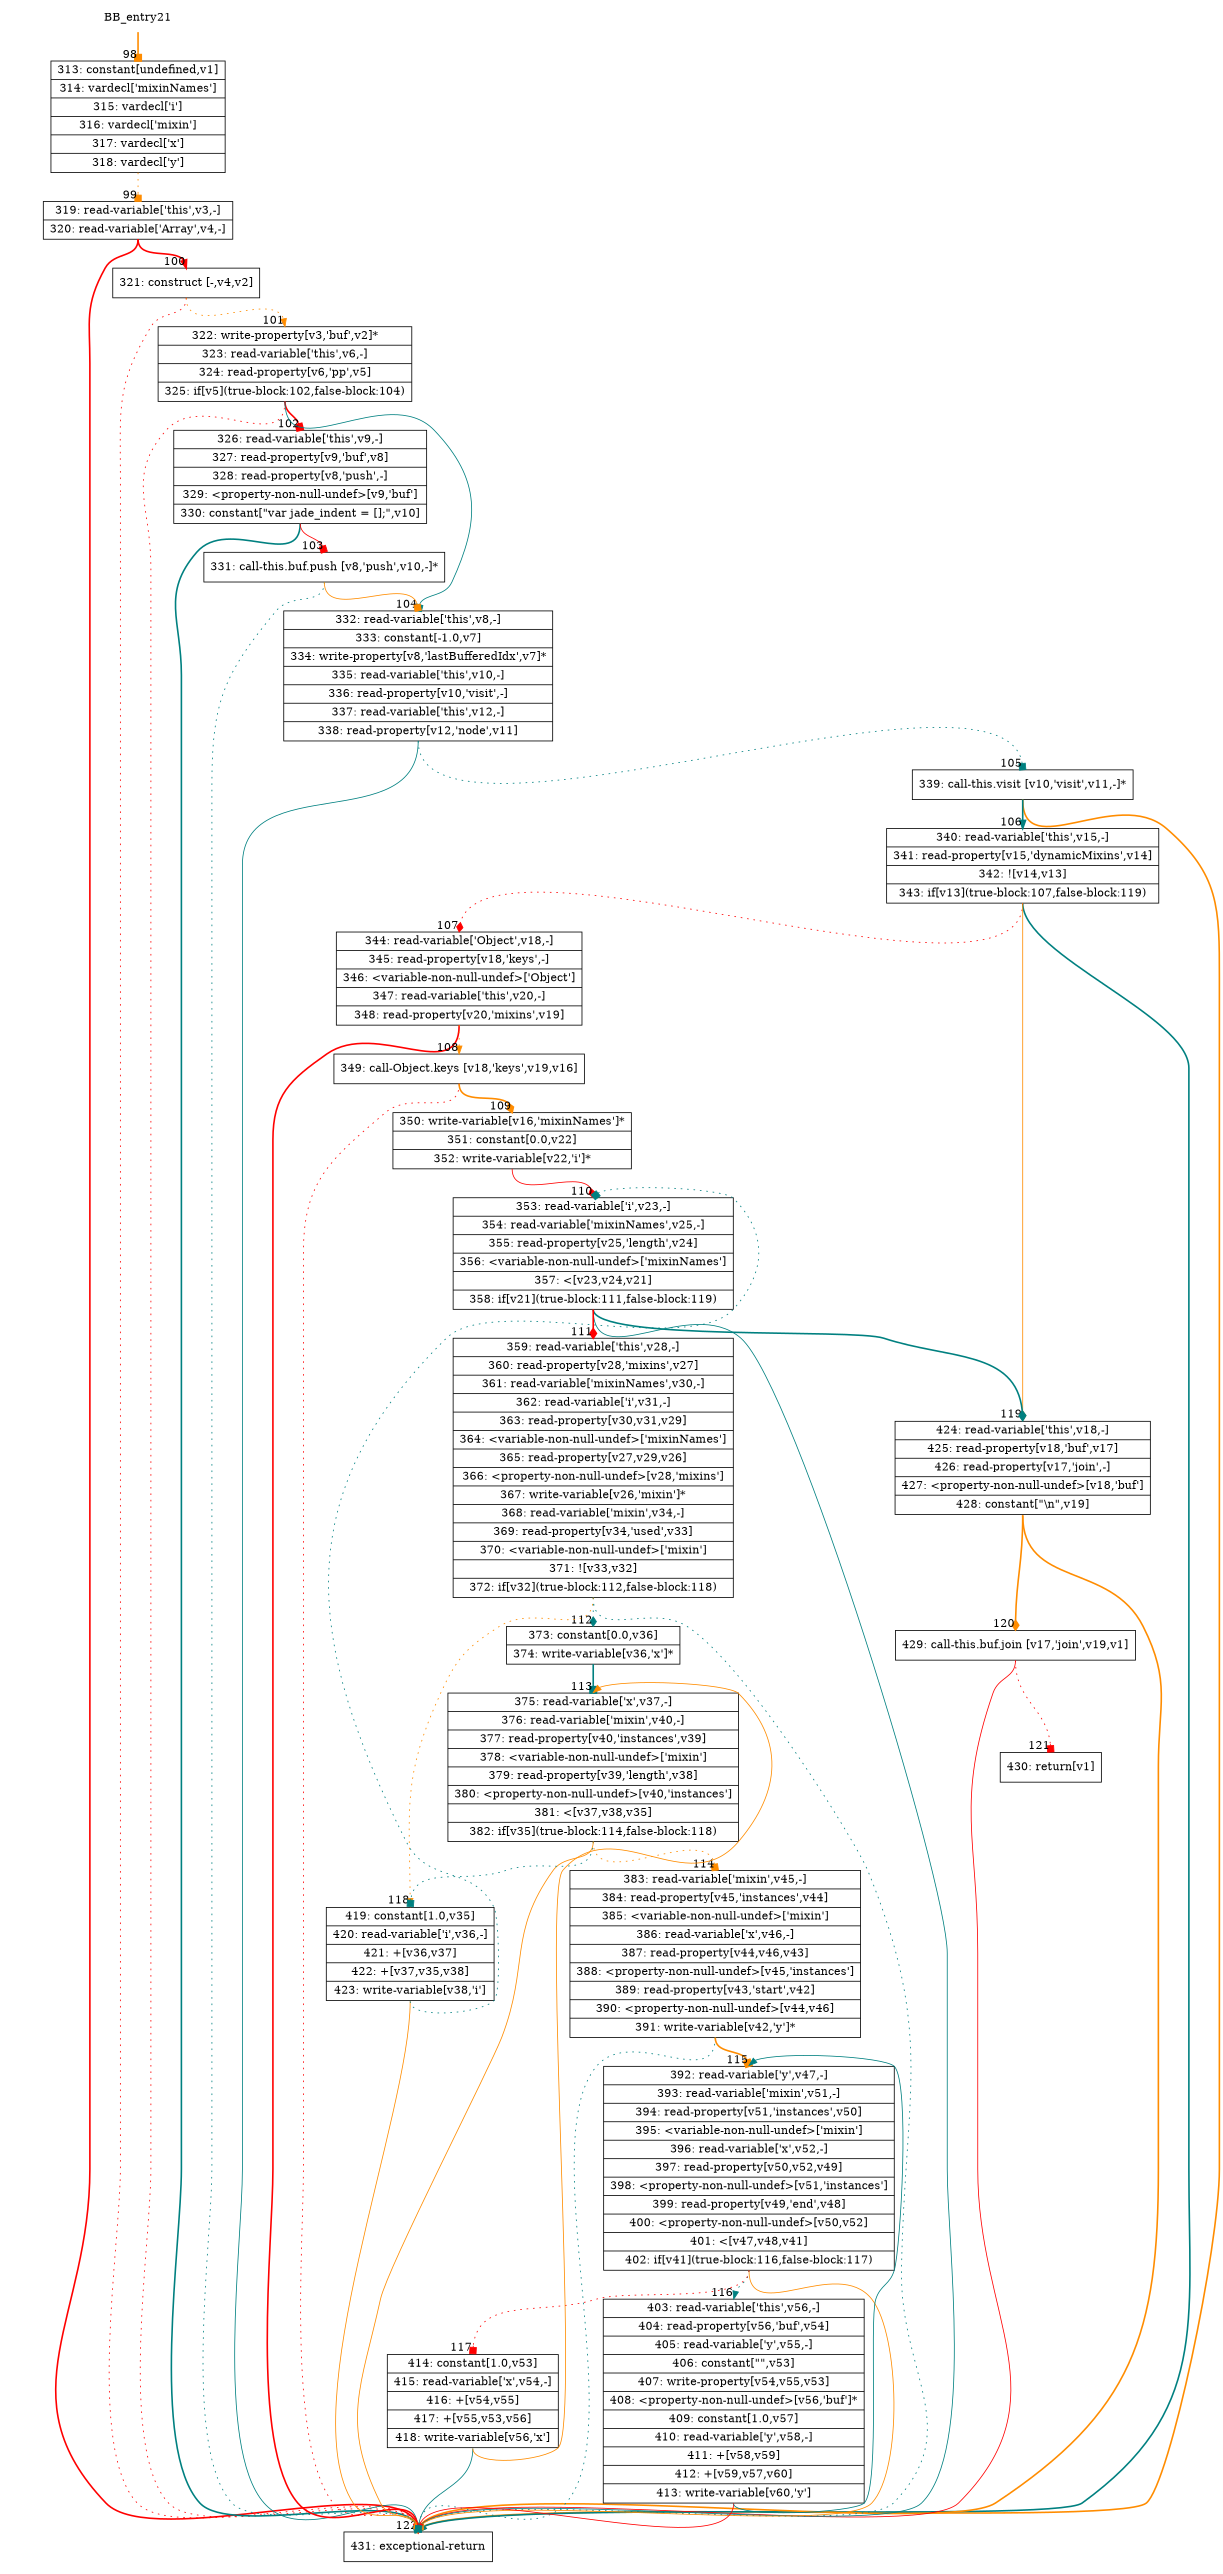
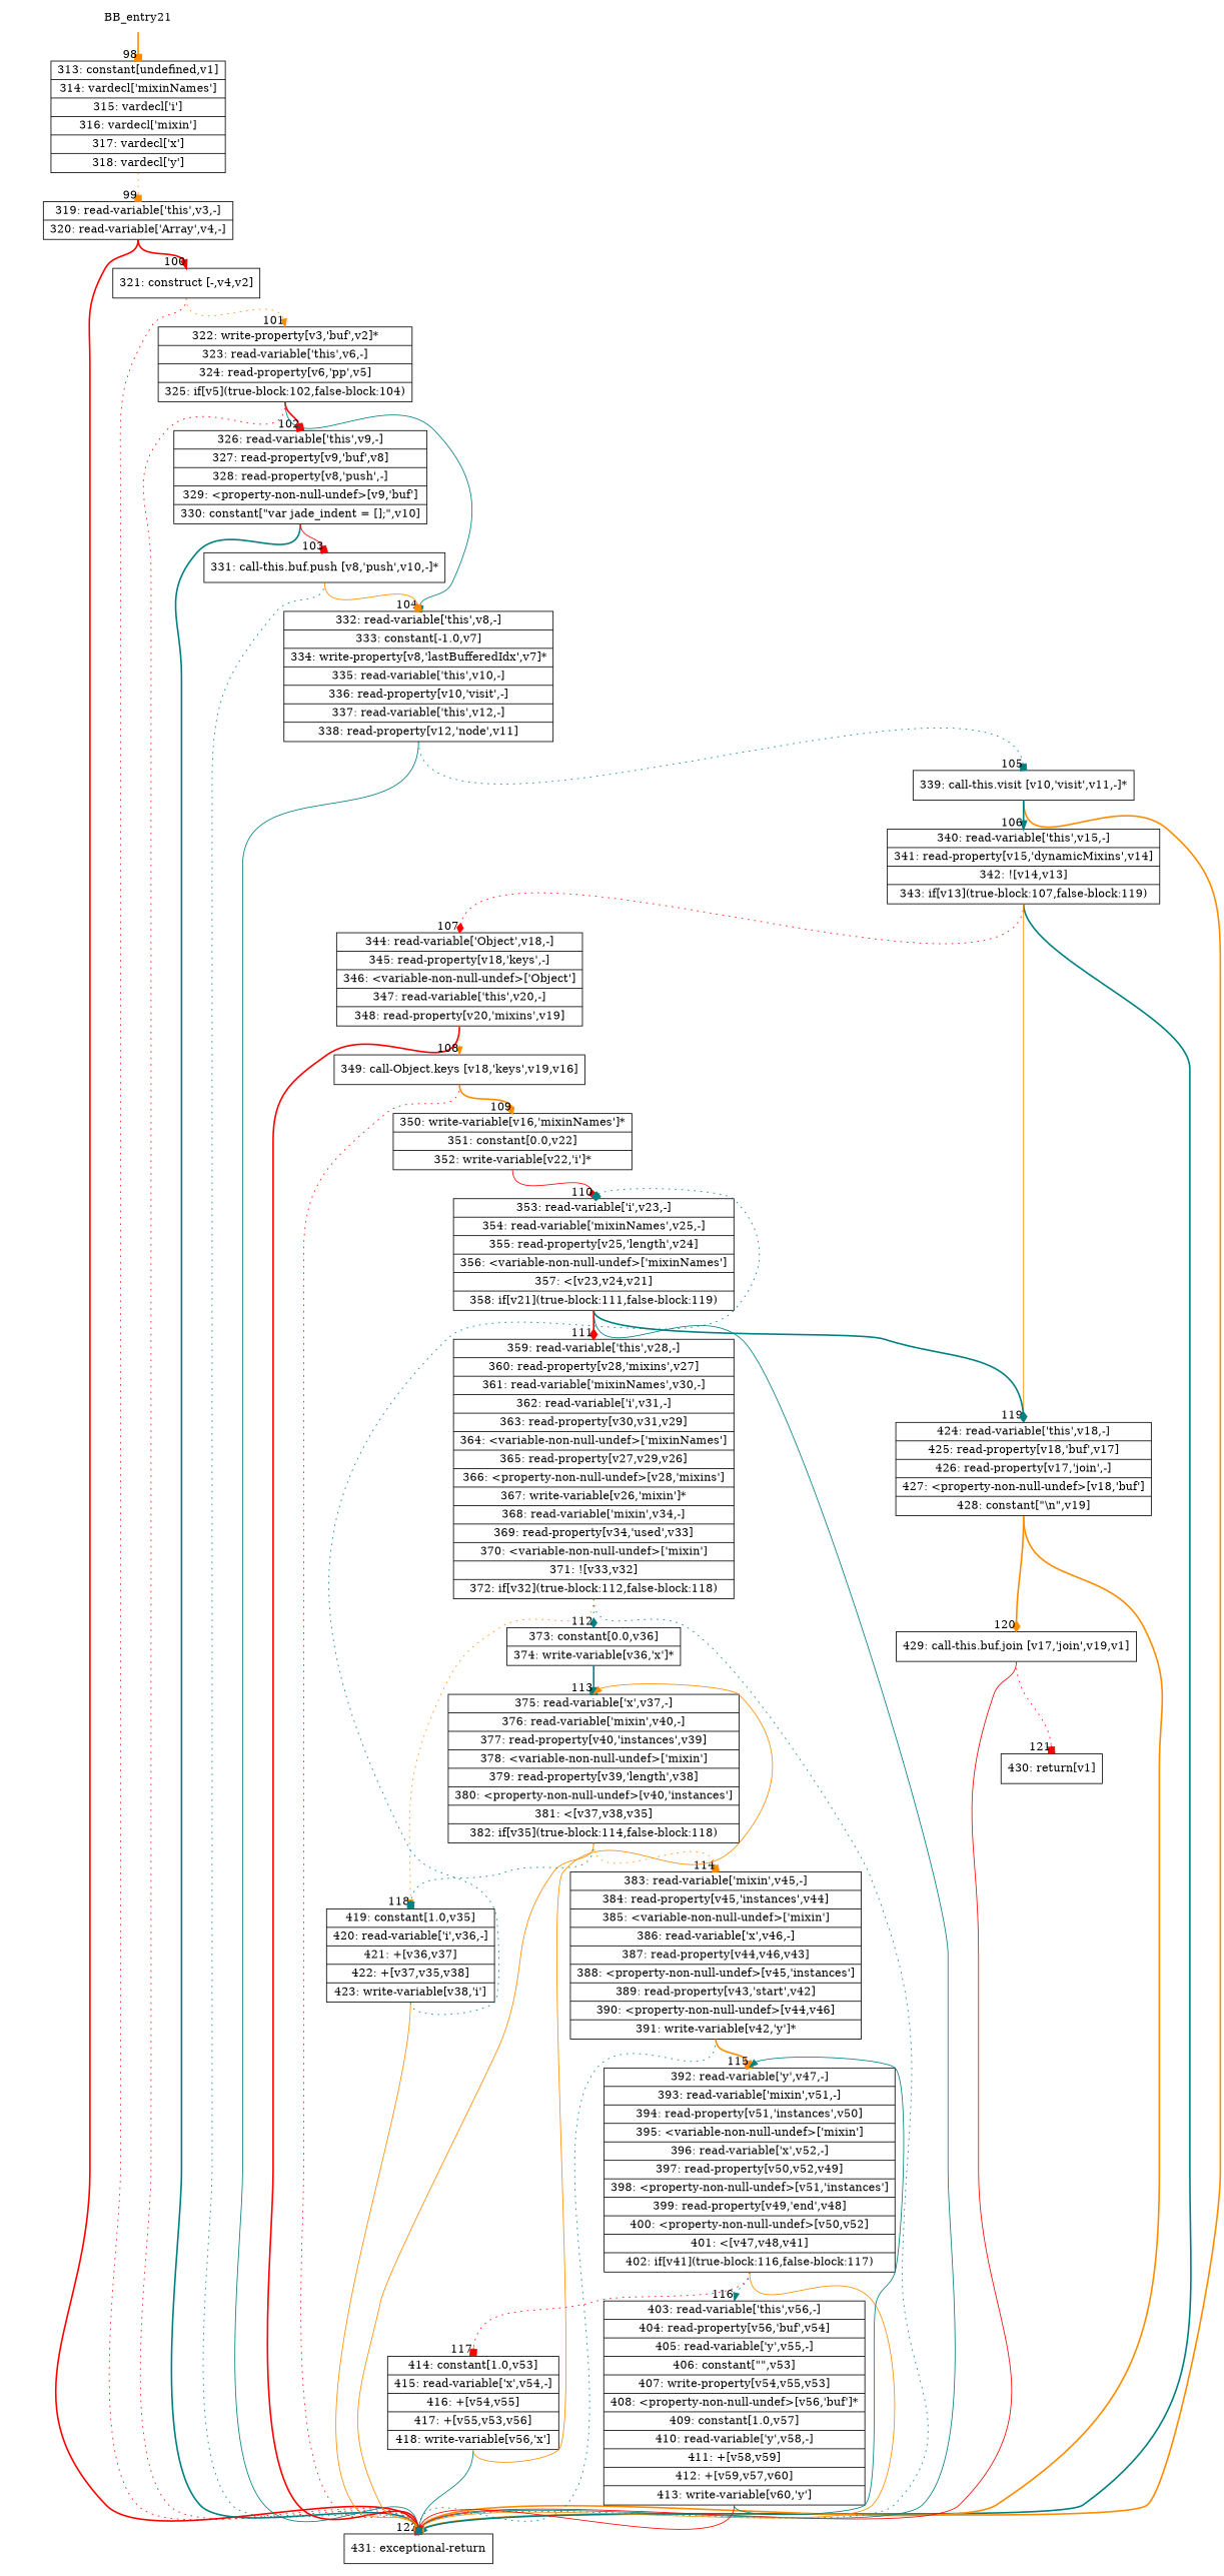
  digraph {
    rankdir=TD
    node [shape=record]
    edge [arrowhead=box color=teal headport=n style=dotted tailport=s]
    n1 [label=BB_entry21 shape=none]
    n2 [label="{313: constant[undefined,v1]|314: vardecl['mixinNames']|315: vardecl['i']|316: vardecl['mixin']|317: vardecl['x']|318: vardecl['y']}"]
    n3 [label="{319: read-variable['this',v3,-]|320: read-variable['Array',v4,-]}"]
    n4 [label="{321: construct [-,v4,v2]}"]
    n5 [label="{431: exceptional-return}"]
    n6 [label="{322: write-property[v3,'buf',v2]*|323: read-variable['this',v6,-]|324: read-property[v6,'pp',v5]|325: if[v5](true-block:102,false-block:104)}"]
    n7 [label="{326: read-variable['this',v9,-]|327: read-property[v9,'buf',v8]|328: read-property[v8,'push',-]|329: \<property-non-null-undef\>[v9,'buf']|330: constant[\"var jade_indent = [];\",v10]}"]
    n8 [label="{332: read-variable['this',v8,-]|333: constant[-1.0,v7]|334: write-property[v8,'lastBufferedIdx',v7]*|335: read-variable['this',v10,-]|336: read-property[v10,'visit',-]|337: read-variable['this',v12,-]|338: read-property[v12,'node',v11]}"]
    n9 [label="{331: call-this.buf.push [v8,'push',v10,-]*}"]
    n10 [label="{339: call-this.visit [v10,'visit',v11,-]*}"]
    n11 [label="{340: read-variable['this',v15,-]|341: read-property[v15,'dynamicMixins',v14]|342: ![v14,v13]|343: if[v13](true-block:107,false-block:119)}"]
    n12 [label="{344: read-variable['Object',v18,-]|345: read-property[v18,'keys',-]|346: \<variable-non-null-undef\>['Object']|347: read-variable['this',v20,-]|348: read-property[v20,'mixins',v19]}"]
    n13 [label="{424: read-variable['this',v18,-]|425: read-property[v18,'buf',v17]|426: read-property[v17,'join',-]|427: \<property-non-null-undef\>[v18,'buf']|428: constant[\"\\n\",v19]}"]
    n14 [label="{349: call-Object.keys [v18,'keys',v19,v16]}"]
    n15 [label="{429: call-this.buf.join [v17,'join',v19,v1]}"]
    n16 [label="{350: write-variable[v16,'mixinNames']*|351: constant[0.0,v22]|352: write-variable[v22,'i']*}"]
    n17 [label="{430: return[v1]}"]
    n18 [label="{353: read-variable['i',v23,-]|354: read-variable['mixinNames',v25,-]|355: read-property[v25,'length',v24]|356: \<variable-non-null-undef\>['mixinNames']|357: \<[v23,v24,v21]|358: if[v21](true-block:111,false-block:119)}"]
    n19 [label="{359: read-variable['this',v28,-]|360: read-property[v28,'mixins',v27]|361: read-variable['mixinNames',v30,-]|362: read-variable['i',v31,-]|363: read-property[v30,v31,v29]|364: \<variable-non-null-undef\>['mixinNames']|365: read-property[v27,v29,v26]|366: \<property-non-null-undef\>[v28,'mixins']|367: write-variable[v26,'mixin']*|368: read-variable['mixin',v34,-]|369: read-property[v34,'used',v33]|370: \<variable-non-null-undef\>['mixin']|371: ![v33,v32]|372: if[v32](true-block:112,false-block:118)}"]
    n20 [label="{373: constant[0.0,v36]|374: write-variable[v36,'x']*}"]
    n21 [label="{419: constant[1.0,v35]|420: read-variable['i',v36,-]|421: +[v36,v37]|422: +[v37,v35,v38]|423: write-variable[v38,'i']}"]
    n22 [label="{375: read-variable['x',v37,-]|376: read-variable['mixin',v40,-]|377: read-property[v40,'instances',v39]|378: \<variable-non-null-undef\>['mixin']|379: read-property[v39,'length',v38]|380: \<property-non-null-undef\>[v40,'instances']|381: \<[v37,v38,v35]|382: if[v35](true-block:114,false-block:118)}"]
    n23 [label="{383: read-variable['mixin',v45,-]|384: read-property[v45,'instances',v44]|385: \<variable-non-null-undef\>['mixin']|386: read-variable['x',v46,-]|387: read-property[v44,v46,v43]|388: \<property-non-null-undef\>[v45,'instances']|389: read-property[v43,'start',v42]|390: \<property-non-null-undef\>[v44,v46]|391: write-variable[v42,'y']*}"]
    n24 [label="{392: read-variable['y',v47,-]|393: read-variable['mixin',v51,-]|394: read-property[v51,'instances',v50]|395: \<variable-non-null-undef\>['mixin']|396: read-variable['x',v52,-]|397: read-property[v50,v52,v49]|398: \<property-non-null-undef\>[v51,'instances']|399: read-property[v49,'end',v48]|400: \<property-non-null-undef\>[v50,v52]|401: \<[v47,v48,v41]|402: if[v41](true-block:116,false-block:117)}"]
    n25 [label="{403: read-variable['this',v56,-]|404: read-property[v56,'buf',v54]|405: read-variable['y',v55,-]|406: constant[\"\",v53]|407: write-property[v54,v55,v53]|408: \<property-non-null-undef\>[v56,'buf']*|409: constant[1.0,v57]|410: read-variable['y',v58,-]|411: +[v58,v59]|412: +[v59,v57,v60]|413: write-variable[v60,'y']}"]
    n26 [label="{414: constant[1.0,v53]|415: read-variable['x',v54,-]|416: +[v54,v55]|417: +[v55,v53,v56]|418: write-variable[v56,'x']}"]
    n1 -> n2 [color=darkorange headlabel="    98" style=bold]
    n2 -> n3 [color=darkorange headlabel="      99"]
    n3 -> n4 [arrowhead=normal color=red headlabel="      100" style=bold]
    n3 -> n5 [arrowhead=normal color=red headlabel="      122" style=bold]
    n4 -> n5 [color=red]
    n4 -> n6 [arrowhead=normal color=darkorange headlabel="      101"]
    n6 -> n5 [arrowhead=normal color=red]
    n6 -> n7 [color=red headlabel="      102" style=bold]
    n6 -> n8 [headlabel="      104" style=solid]
    n7 -> n5 [style=bold]
    n7 -> n9 [color=red headlabel="      103" style=solid]
    n8 -> n5 [arrowhead=normal style=solid]
    n8 -> n10 [headlabel="      105"]
    n9 -> n5
    n9 -> n8 [color=darkorange style=solid]
    n10 -> n5 [arrowhead=normal color=darkorange style=bold]
    n10 -> n11 [arrowhead=normal headlabel="      106" style=bold]
    n11 -> n5 [arrowhead=normal style=bold]
    n11 -> n12 [arrowhead=diamond color=red headlabel="      107"]
    n11 -> n13 [arrowhead=diamond color=darkorange headlabel="      119" style=solid]
-   n12 -> n5 [arrowhead=normal color=red style=bold]
+   n12 -> n5 [color=red style=bold]
    n12 -> n14 [arrowhead=normal color=darkorange headlabel="      108"]
    n13 -> n5 [arrowhead=normal color=darkorange style=bold]
    n13 -> n15 [arrowhead=diamond color=darkorange headlabel="      120" style=bold]
    n14 -> n5 [arrowhead=diamond color=red]
    n14 -> n16 [arrowhead=diamond color=darkorange headlabel="      109" style=bold]
    n15 -> n5 [arrowhead=diamond color=red style=solid]
    n15 -> n17 [color=red headlabel="      121"]
    n16 -> n18 [arrowhead=diamond color=red headlabel="      110" style=solid]
    n18 -> n5 [arrowhead=diamond style=solid]
    n18 -> n13 [arrowhead=diamond style=bold]
    n18 -> n19 [arrowhead=diamond color=red headlabel="      111" style=bold]
    n19 -> n5 [arrowhead=diamond]
    n19 -> n20 [arrowhead=diamond headlabel="      112"]
    n19 -> n21 [arrowhead=normal color=darkorange headlabel="      118"]
    n20 -> n22 [headlabel="      113" style=bold]
    n21 -> n5 [arrowhead=diamond color=darkorange style=solid]
    n21 -> n18
    n22 -> n5 [arrowhead=diamond color=darkorange style=solid]
    n22 -> n21
    n22 -> n23 [color=darkorange headlabel="      114"]
    n23 -> n5
    n23 -> n24 [color=darkorange headlabel="      115" style=bold]
    n24 -> n5 [arrowhead=diamond color=darkorange style=solid]
    n24 -> n25 [arrowhead=normal headlabel="      116"]
    n24 -> n26 [color=red headlabel="      117"]
    n25 -> n5 [arrowhead=normal color=red style=solid]
    n25 -> n24 [arrowhead=normal style=solid]
    n26 -> n5 [style=solid]
    n26 -> n22 [arrowhead=normal color=darkorange style=solid]
  }
